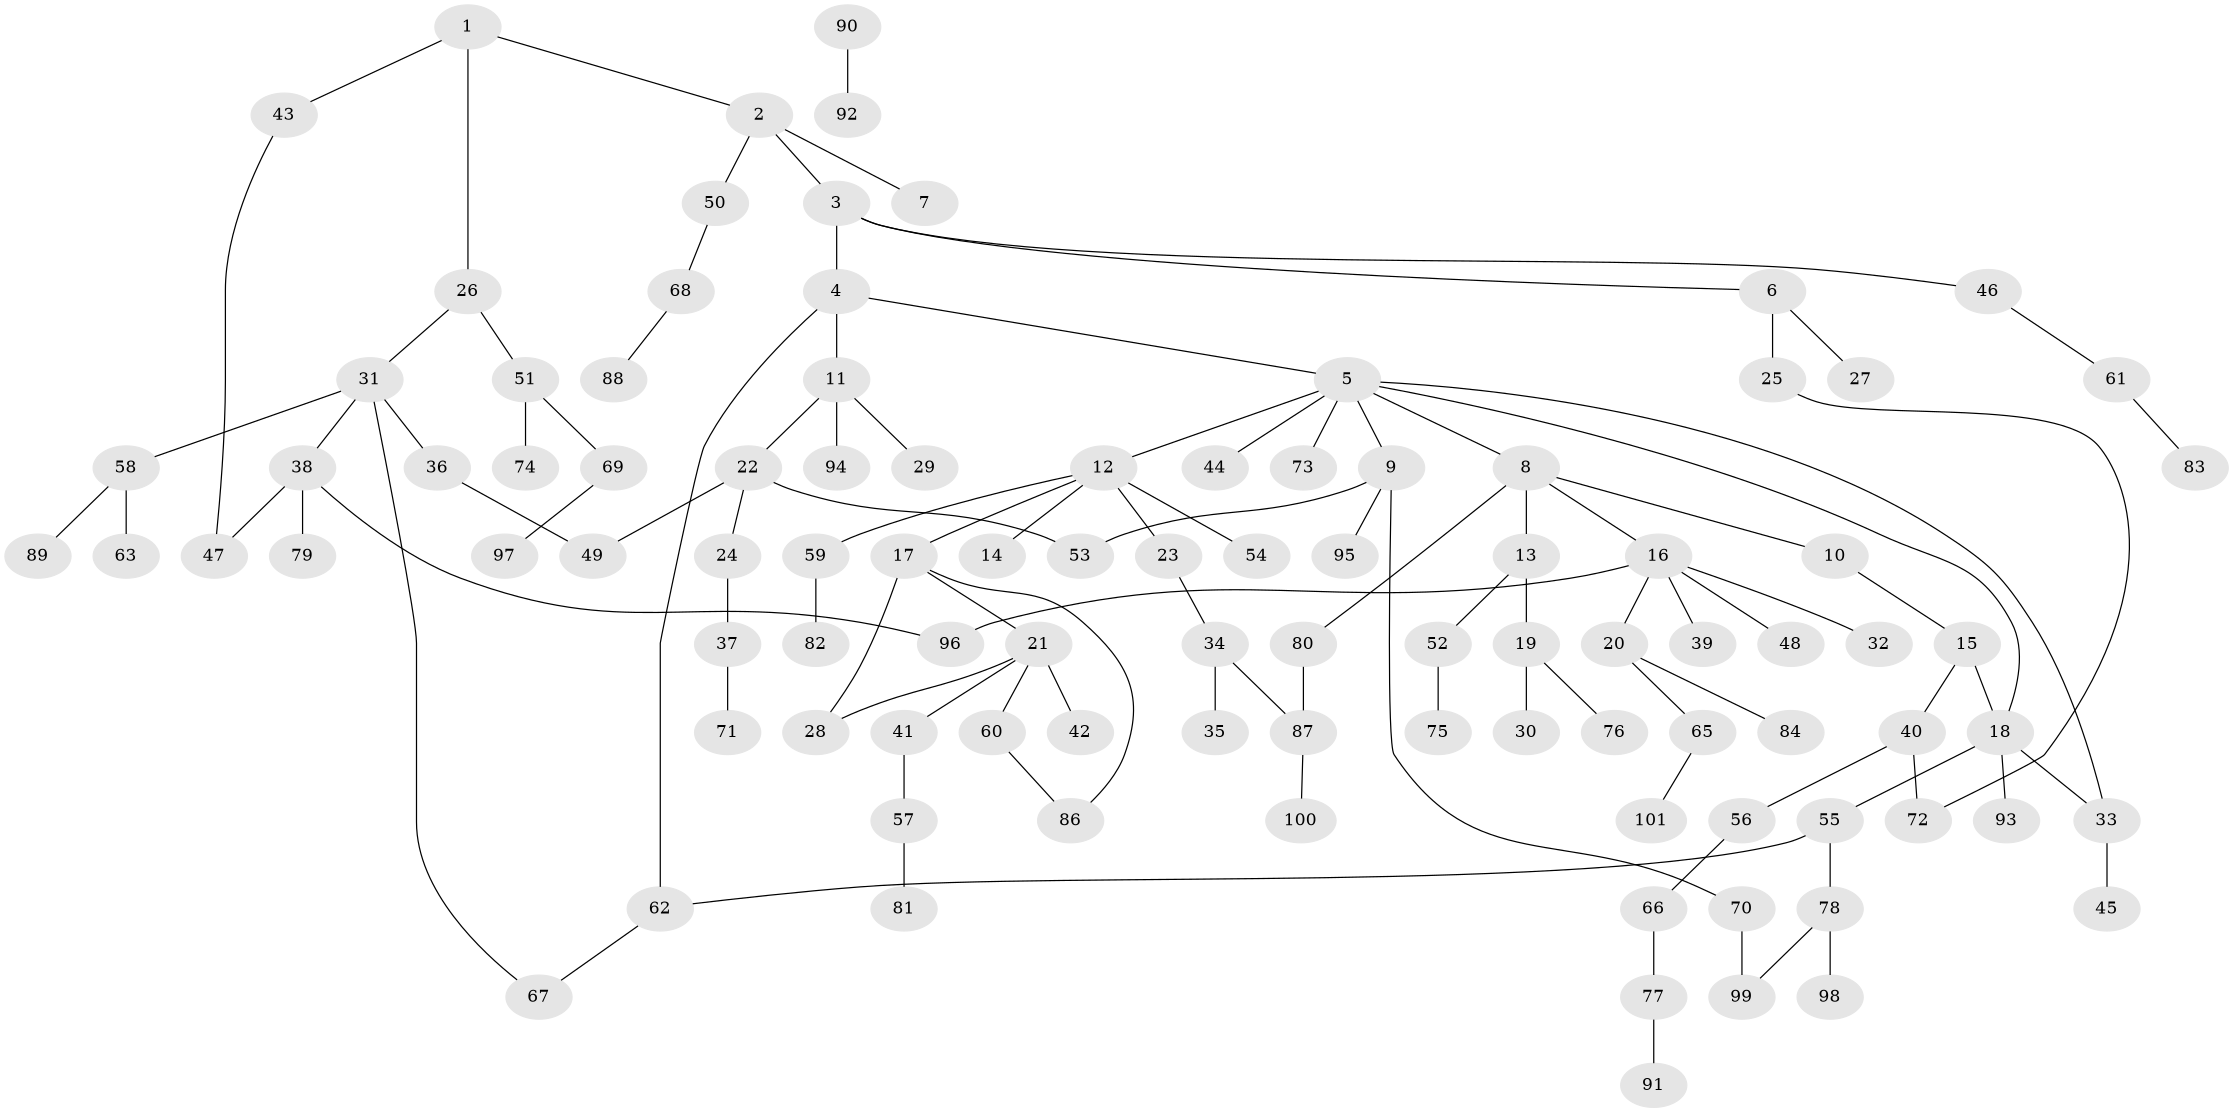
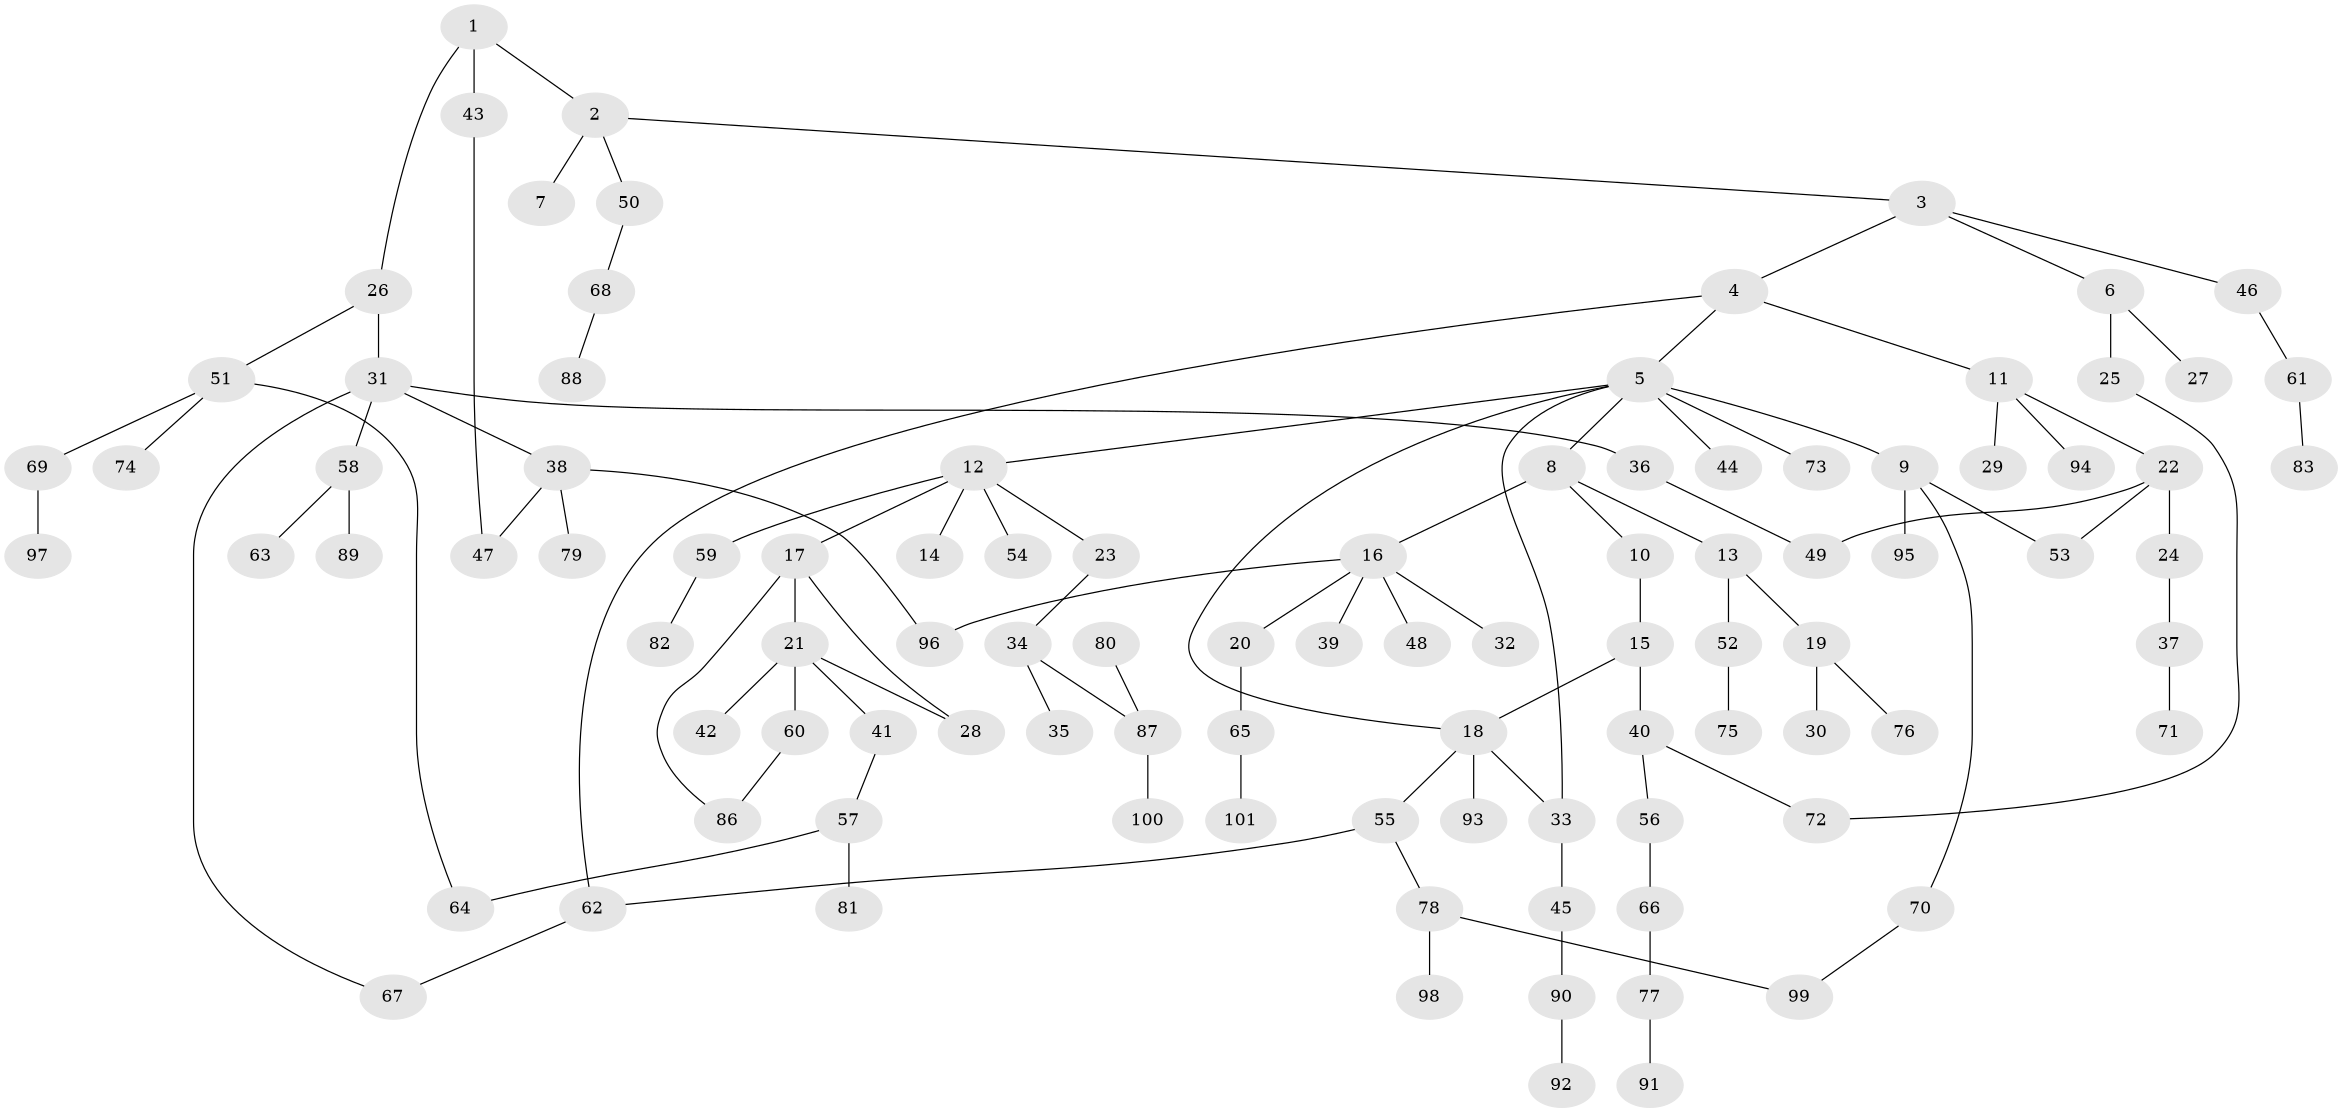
  graph {
    node [color=gray90 style=filled]
    1
    2
    26
    43
    3
    7
    50
    31
    51
    47
    4
    6
    46
    68
    5
    11
    62
    25
    27
    61
    8
    9
    12
    18
    33
    44
    73
    22
    29
    94
    67
    10
    13
    16
    80
    53
    70
    95
    14
    17
    23
    54
    59
    55
    93
    45
    72
    15
    19
    52
    20
    32
    39
    48
    96
    87
    99
    40
    24
    49
    21
    28
    86
    34
    82
    30
    76
    75
    56
    65
-   84
    41
    42
    60
    78
    101
    57
    37
    35
    71
    36
    38
    58
+   64
    69
    74
    79
    63
    89
    90
    100
    66
    81
    92
    83
    88
    97
    98
    77
    91
    1 -- 2
    1 -- 26
    1 -- 43
    2 -- 3
    2 -- 7
    2 -- 50
    26 -- 31
    26 -- 51
    43 -- 47
    3 -- 4
    3 -- 6
    3 -- 46
    50 -- 68
    31 -- 67
    31 -- 36
    31 -- 38
    31 -- 58
+   51 -- 64
    51 -- 69
    51 -- 74
    4 -- 5
    4 -- 11
    4 -- 62
    6 -- 25
    6 -- 27
    46 -- 61
    68 -- 88
    5 -- 8
    5 -- 9
    5 -- 12
    5 -- 18
    5 -- 33
    5 -- 44
    5 -- 73
    11 -- 22
    11 -- 29
    11 -- 94
    62 -- 67
    25 -- 72
    61 -- 83
    8 -- 10
    8 -- 13
    8 -- 16
-   8 -- 80
    9 -- 53
    9 -- 70
    9 -- 95
    12 -- 14
    12 -- 17
    12 -- 23
    12 -- 54
    12 -- 59
    18 -- 33
    18 -- 55
    18 -- 93
    33 -- 45
    22 -- 53
    22 -- 24
    22 -- 49
    10 -- 15
    13 -- 19
    13 -- 52
    16 -- 20
    16 -- 32
    16 -- 39
    16 -- 48
    16 -- 96
    80 -- 87
    70 -- 99
    17 -- 21
    17 -- 28
    17 -- 86
    23 -- 34
    59 -- 82
    55 -- 62
    55 -- 78
+   45 -- 90
    15 -- 18
    15 -- 40
    19 -- 30
    19 -- 76
    52 -- 75
    20 -- 65
-   20 -- 84
    87 -- 100
    40 -- 72
    40 -- 56
    24 -- 37
    21 -- 28
    21 -- 41
    21 -- 42
    21 -- 60
    34 -- 87
    34 -- 35
    56 -- 66
    65 -- 101
    41 -- 57
    60 -- 86
    78 -- 99
    78 -- 98
+   57 -- 64
    57 -- 81
    37 -- 71
    36 -- 49
    38 -- 47
    38 -- 96
    38 -- 79
    58 -- 63
    58 -- 89
    69 -- 97
    90 -- 92
    66 -- 77
    77 -- 91
  }
